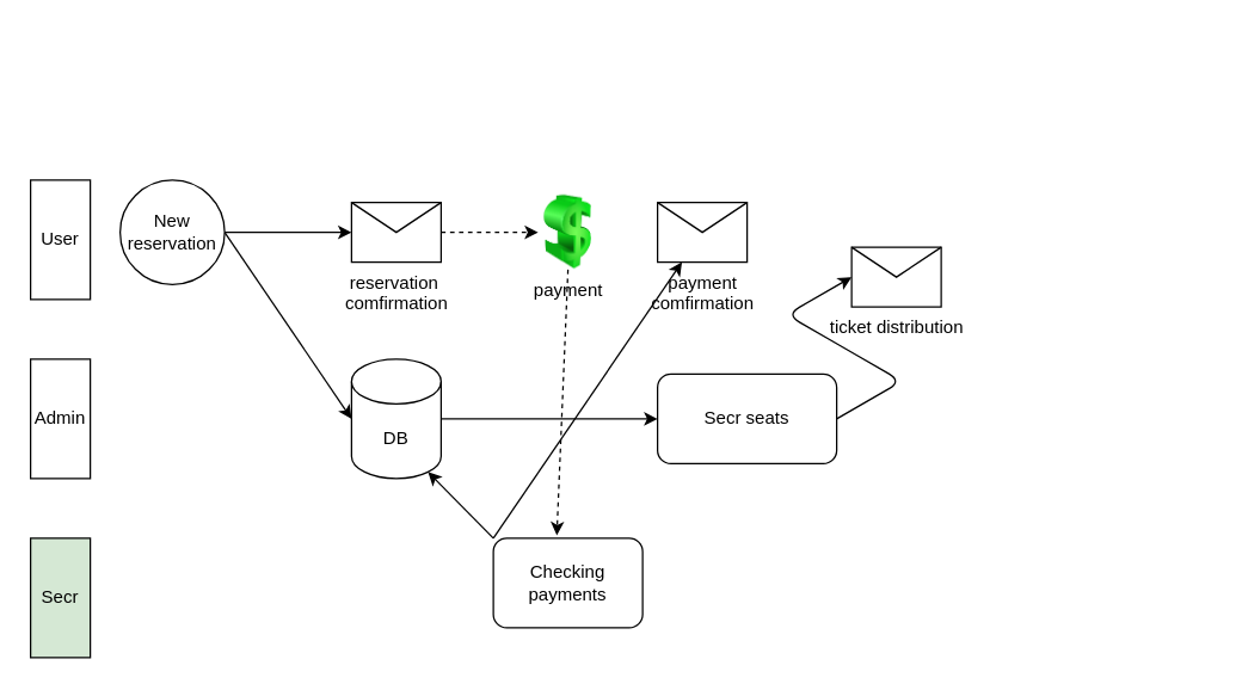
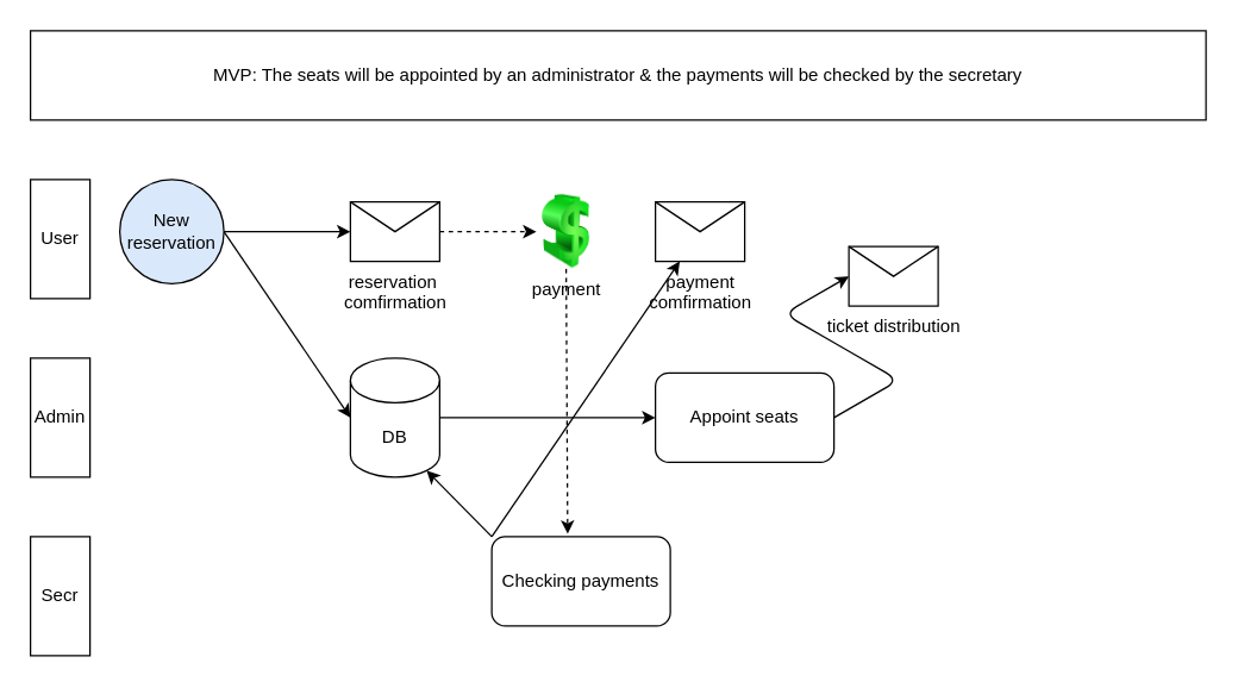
  <mxCell id="0" />
  <mxCell id="1" parent="0" />
  <mxCell id="2" style="edgeStyle=none;html=1;exitX=1;exitY=0.5;exitDx=0;exitDy=0;entryX=0;entryY=0.5;entryDx=0;entryDy=0;" parent="1" source="3" target="8" edge="1"><mxGeometry relative="1" as="geometry" /></mxCell>
- <mxCell id="3" value="New reservation" style="ellipse;whiteSpace=wrap;html=1;aspect=fixed;" parent="1" vertex="1"><mxGeometry x="80" y="120" width="70" height="70" as="geometry" /></mxCell>
+ <mxCell id="3" value="New reservation" style="ellipse;whiteSpace=wrap;html=1;aspect=fixed;fillColor=#dae8fc;" parent="1" vertex="1"><mxGeometry x="80" y="120" width="70" height="70" as="geometry" /></mxCell>
  <mxCell id="4" style="edgeStyle=none;html=1;exitX=1;exitY=0.5;exitDx=0;exitDy=0;exitPerimeter=0;entryX=0;entryY=0.5;entryDx=0;entryDy=0;" parent="1" source="5" target="20" edge="1"><mxGeometry relative="1" as="geometry" /></mxCell>
  <mxCell id="5" value="DB" style="shape=cylinder3;whiteSpace=wrap;html=1;boundedLbl=1;backgroundOutline=1;size=15;" parent="1" vertex="1"><mxGeometry x="235" y="240" width="60" height="80" as="geometry" /></mxCell>
  <mxCell id="6" style="edgeStyle=none;html=1;exitX=1;exitY=0.5;exitDx=0;exitDy=0;entryX=0;entryY=0.5;entryDx=0;entryDy=0;entryPerimeter=0;" parent="1" source="3" target="5" edge="1"><mxGeometry relative="1" as="geometry" /></mxCell>
  <mxCell id="7" style="edgeStyle=none;html=1;exitX=1;exitY=0.5;exitDx=0;exitDy=0;entryX=0;entryY=0.5;entryDx=0;entryDy=0;dashed=1;" parent="1" source="8" target="10" edge="1"><mxGeometry relative="1" as="geometry" /></mxCell>
  <mxCell id="8" value="reservation&amp;nbsp;&lt;div&gt;comfirmation&lt;/div&gt;" style="shape=message;html=1;html=1;outlineConnect=0;labelPosition=center;verticalLabelPosition=bottom;align=center;verticalAlign=top;" parent="1" vertex="1"><mxGeometry x="235" y="135" width="60" height="40" as="geometry" /></mxCell>
+ <mxCell id="9" value="MVP: The seats will be appointed by an administrator &amp;amp; the payments will be checked by the secretary" style="rounded=0;whiteSpace=wrap;html=1;" parent="1" vertex="1"><mxGeometry x="20" y="20" width="790" height="60" as="geometry" /></mxCell>
  <mxCell id="10" value="payment" style="image;html=1;image=img/lib/clip_art/finance/Dollar_128x128.png" parent="1" vertex="1"><mxGeometry x="360" y="130" width="40" height="50" as="geometry" /></mxCell>
  <mxCell id="11" value="Admin" style="rounded=0;whiteSpace=wrap;html=1;" parent="1" vertex="1"><mxGeometry x="20" y="240" width="40" height="80" as="geometry" /></mxCell>
  <mxCell id="12" value="User" style="rounded=0;whiteSpace=wrap;html=1;" parent="1" vertex="1"><mxGeometry x="20" y="120" width="40" height="80" as="geometry" /></mxCell>
- <mxCell id="13" value="Secr" style="rounded=0;whiteSpace=wrap;html=1;fillColor=#d5e8d4;" parent="1" vertex="1"><mxGeometry x="20" y="360" width="40" height="80" as="geometry" /></mxCell>
+ <mxCell id="13" value="Secr" style="rounded=0;whiteSpace=wrap;html=1;" parent="1" vertex="1"><mxGeometry x="20" y="360" width="40" height="80" as="geometry" /></mxCell>
  <mxCell id="14" style="edgeStyle=none;html=1;exitX=0;exitY=0;exitDx=0;exitDy=0;" parent="1" source="15" target="18" edge="1"><mxGeometry relative="1" as="geometry" /></mxCell>
- <mxCell id="15" value="Checking payments" style="rounded=1;whiteSpace=wrap;html=1;" parent="1" vertex="1"><mxGeometry x="330" y="360" width="100" height="60" as="geometry" /></mxCell>
+ <mxCell id="15" value="Checking payments" style="rounded=1;whiteSpace=wrap;html=1;" parent="1" vertex="1"><mxGeometry x="330" y="360" width="120" height="60" as="geometry" /></mxCell>
  <mxCell id="16" style="edgeStyle=none;html=1;exitX=0.5;exitY=1;exitDx=0;exitDy=0;entryX=0.425;entryY=-0.033;entryDx=0;entryDy=0;entryPerimeter=0;dashed=1;" parent="1" source="10" target="15" edge="1"><mxGeometry relative="1" as="geometry" /></mxCell>
  <mxCell id="17" style="edgeStyle=none;html=1;exitX=0;exitY=0;exitDx=0;exitDy=0;entryX=0.855;entryY=1;entryDx=0;entryDy=-4.35;entryPerimeter=0;" parent="1" source="15" target="5" edge="1"><mxGeometry relative="1" as="geometry" /></mxCell>
  <mxCell id="18" value="payment&lt;div&gt;comfirmation&lt;/div&gt;" style="shape=message;html=1;html=1;outlineConnect=0;labelPosition=center;verticalLabelPosition=bottom;align=center;verticalAlign=top;" parent="1" vertex="1"><mxGeometry x="440" y="135" width="60" height="40" as="geometry" /></mxCell>
  <mxCell id="19" style="edgeStyle=isometricEdgeStyle;html=1;exitX=1;exitY=0.5;exitDx=0;exitDy=0;entryX=0;entryY=0.5;entryDx=0;entryDy=0;" parent="1" source="20" target="21" edge="1"><mxGeometry relative="1" as="geometry" /></mxCell>
- <mxCell id="20" value="Secr seats" style="rounded=1;whiteSpace=wrap;html=1;" parent="1" vertex="1"><mxGeometry x="440" y="250" width="120" height="60" as="geometry" /></mxCell>
+ <mxCell id="20" value="Appoint seats" style="rounded=1;whiteSpace=wrap;html=1;" parent="1" vertex="1"><mxGeometry x="440" y="250" width="120" height="60" as="geometry" /></mxCell>
  <mxCell id="21" value="ticket distribution" style="shape=message;html=1;html=1;outlineConnect=0;labelPosition=center;verticalLabelPosition=bottom;align=center;verticalAlign=top;" parent="1" vertex="1"><mxGeometry x="570" y="165" width="60" height="40" as="geometry" /></mxCell>
